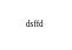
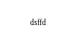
  <mxCell id="0" />
  <mxCell id="1" parent="0" />
- <mxCell id="2" value="&lt;font face=&quot;Comic Sans MS&quot;&gt;dsffd&amp;nbsp;&lt;/font&gt;" style="text;html=1;align=center;verticalAlign=middle;resizable=0;points=[];autosize=1;strokeColor=none;fillColor=none;" vertex="1" parent="1"><mxGeometry x="20" y="20" width="60" height="30" as="geometry" /></mxCell>
+ <mxCell id="2" value="&lt;font face=&quot;Comic Sans MS&quot;&gt;dsffd&amp;nbsp;&lt;/font&gt;" style="text;html=1;align=center;verticalAlign=middle;resizable=0;points=[];autosize=1;strokeColor=none;fillColor=none;" vertex="1" parent="1"><mxGeometry x="30" y="20" width="60" height="30" as="geometry" /></mxCell>
